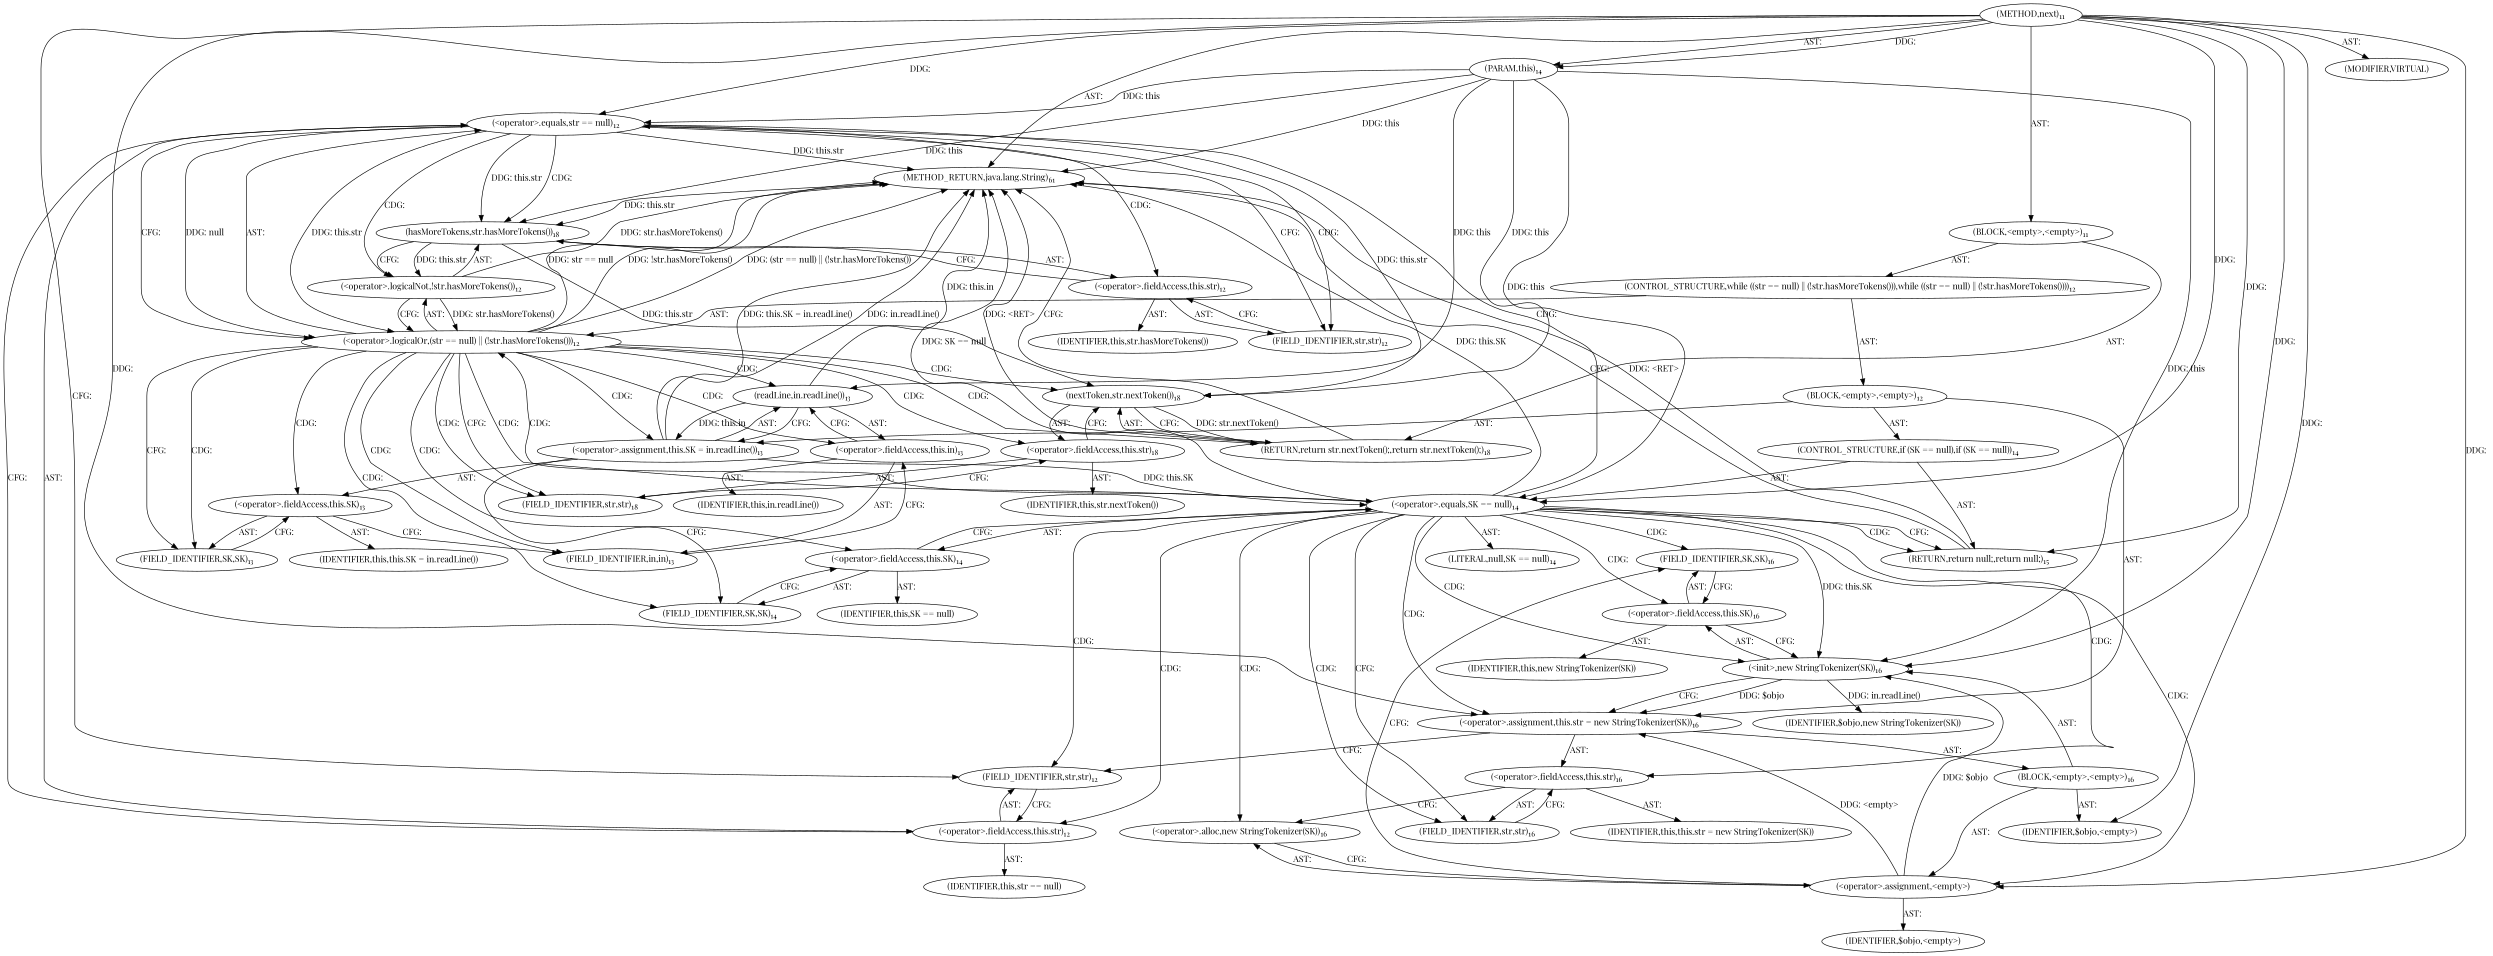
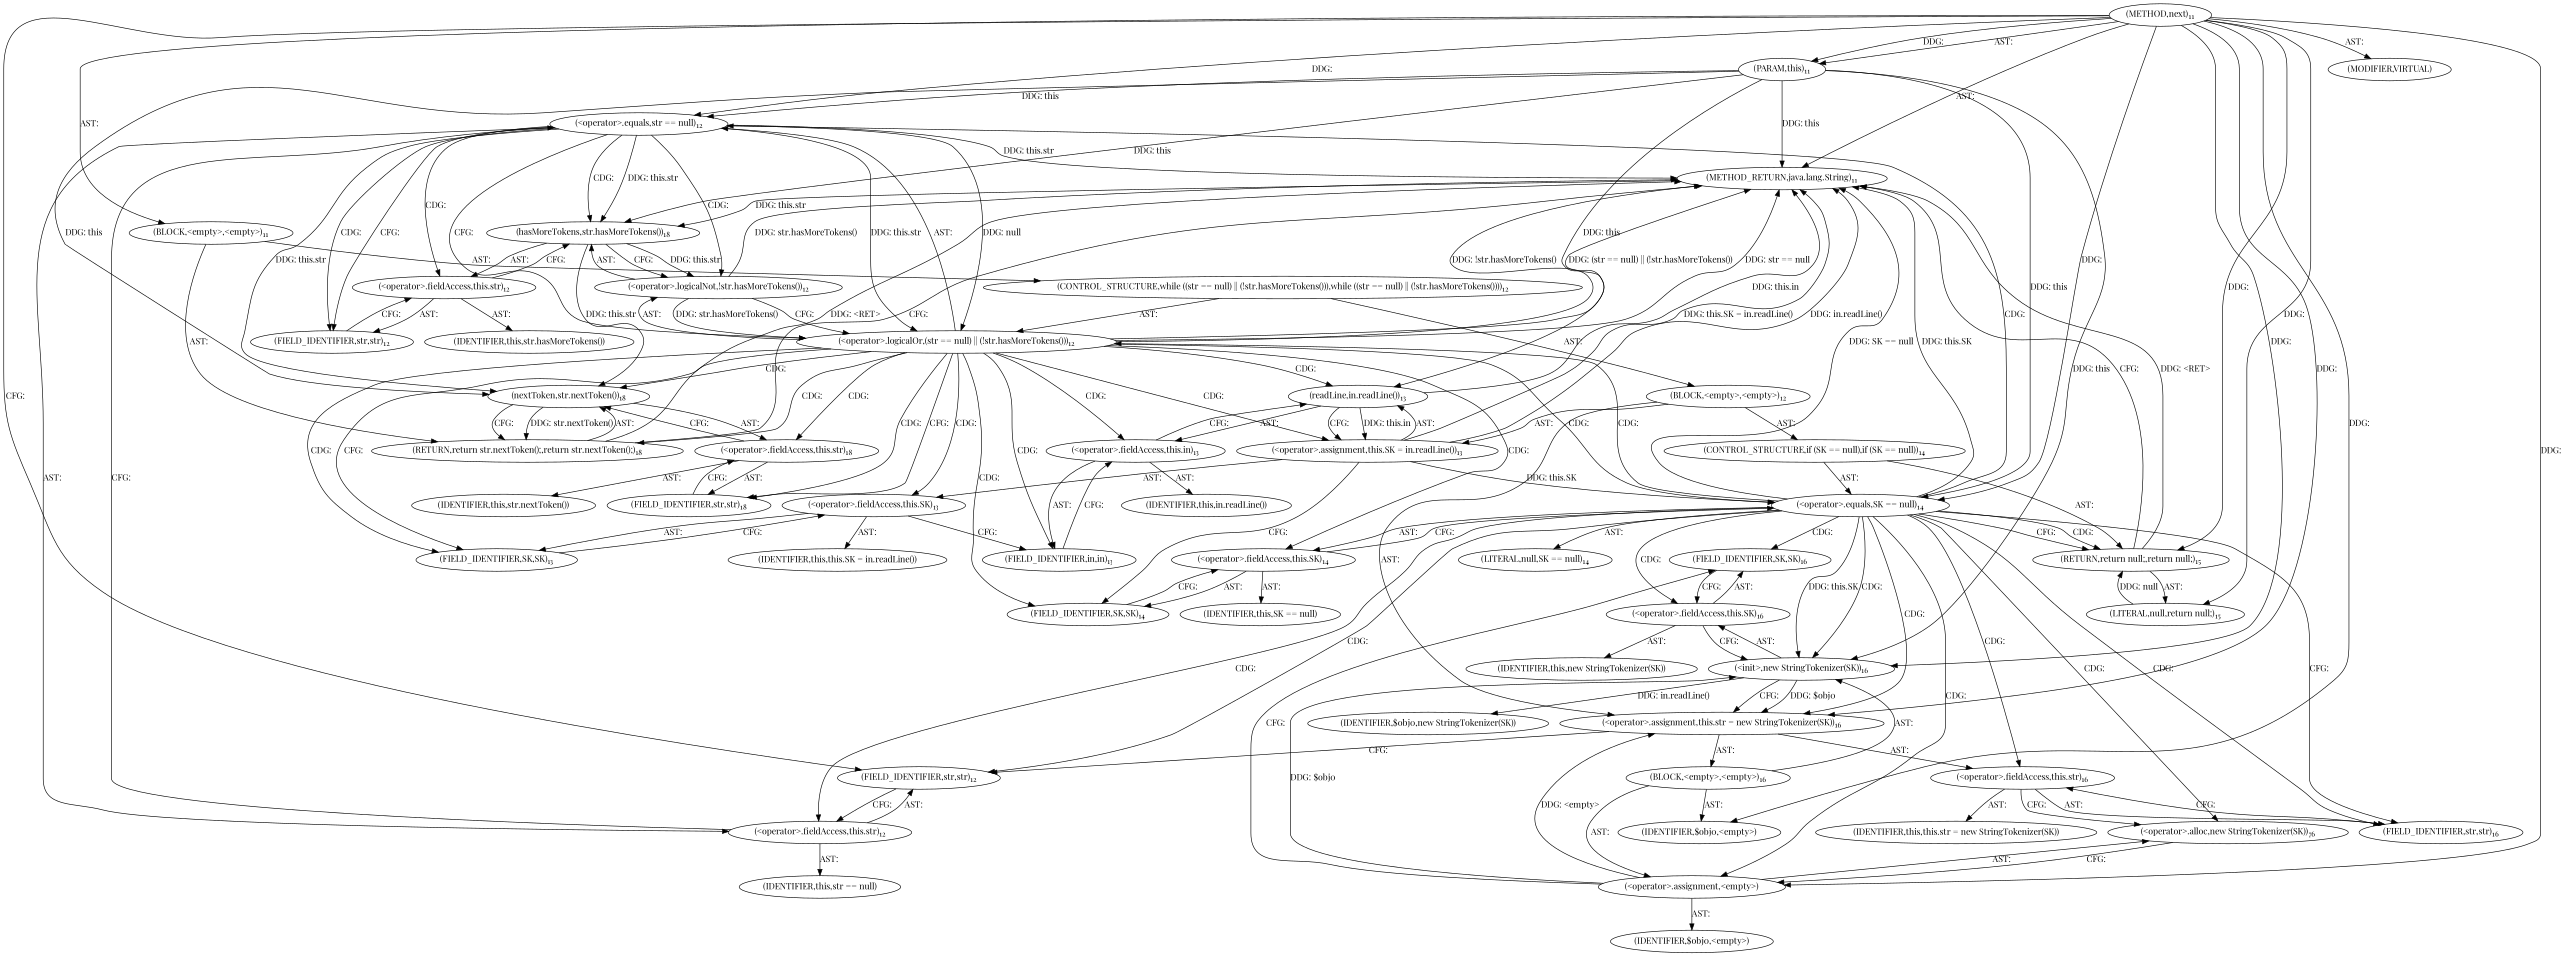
  digraph {
    fontname="Playfair Display"
    node [fontname="Playfair Display"]
    edge [fontname="Playfair Display"]
    n1 [label=<(METHOD,next)<SUB>11</SUB>>]
-   n2 [label=<(PARAM,this)<SUB>14</SUB>>]
+   n2 [label=<(PARAM,this)<SUB>11</SUB>>]
    n3 [label=<(BLOCK,&lt;empty&gt;,&lt;empty&gt;)<SUB>11</SUB>>]
    n4 [label=<(&lt;operator&gt;.equals,str == null)<SUB>12</SUB>>]
    n5 [label=<(FIELD_IDENTIFIER,str,str)<SUB>12</SUB>>]
    n6 [label=<(&lt;operator&gt;.equals,SK == null)<SUB>14</SUB>>]
    n7 [label=<(RETURN,return null;,return null;)<SUB>15</SUB>>]
+   n8 [label=<(LITERAL,null,return null;)<SUB>15</SUB>>]
    n9 [label=<(&lt;operator&gt;.assignment,this.str = new StringTokenizer(SK))<SUB>16</SUB>>]
    n10 [label=<(&lt;operator&gt;.assignment,&lt;empty&gt;)>]
    n11 [label=<(&lt;init&gt;,new StringTokenizer(SK))<SUB>16</SUB>>]
    n12 [label=<(IDENTIFIER,$obj0,&lt;empty&gt;)>]
    n13 [label=<(MODIFIER,VIRTUAL)>]
-   n14 [label=<(METHOD_RETURN,java.lang.String)<SUB>61</SUB>>]
+   n14 [label=<(METHOD_RETURN,java.lang.String)<SUB>11</SUB>>]
    n15 [label=<(hasMoreTokens,str.hasMoreTokens())<SUB>18</SUB>>]
    n16 [label=<(readLine,in.readLine())<SUB>13</SUB>>]
    n17 [label=<(nextToken,str.nextToken())<SUB>18</SUB>>]
    n18 [label=<(CONTROL_STRUCTURE,while ((str == null) || (!str.hasMoreTokens())),while ((str == null) || (!str.hasMoreTokens())))<SUB>12</SUB>>]
    n19 [label=<(RETURN,return str.nextToken();,return str.nextToken();)<SUB>18</SUB>>]
    n20 [label=<(&lt;operator&gt;.logicalOr,(str == null) || (!str.hasMoreTokens()))<SUB>12</SUB>>]
    n21 [label=<(&lt;operator&gt;.logicalNot,!str.hasMoreTokens())<SUB>12</SUB>>]
    n22 [label=<(&lt;operator&gt;.fieldAccess,this.str)<SUB>12</SUB>>]
    n23 [label=<(&lt;operator&gt;.fieldAccess,this.str)<SUB>12</SUB>>]
    n24 [label=<(FIELD_IDENTIFIER,str,str)<SUB>12</SUB>>]
    n25 [label=<(&lt;operator&gt;.fieldAccess,this.SK)<SUB>14</SUB>>]
    n26 [label=<(LITERAL,null,SK == null)<SUB>14</SUB>>]
    n27 [label=<(&lt;operator&gt;.fieldAccess,this.str)<SUB>16</SUB>>]
    n28 [label=<(FIELD_IDENTIFIER,str,str)<SUB>16</SUB>>]
-   n29 [label=<(&lt;operator&gt;.alloc,new StringTokenizer(SK))<SUB>16</SUB>>]
+   n29 [label=<(&lt;operator&gt;.alloc,new StringTokenizer(SK))<SUB>76</SUB>>]
    n30 [label=<(&lt;operator&gt;.fieldAccess,this.SK)<SUB>16</SUB>>]
    n31 [label=<(FIELD_IDENTIFIER,SK,SK)<SUB>16</SUB>>]
    n32 [label=<(BLOCK,&lt;empty&gt;,&lt;empty&gt;)<SUB>16</SUB>>]
    n33 [label=<(IDENTIFIER,$obj0,&lt;empty&gt;)>]
    n34 [label=<(IDENTIFIER,$obj0,new StringTokenizer(SK))>]
    n35 [label=<(&lt;operator&gt;.assignment,this.SK = in.readLine())<SUB>13</SUB>>]
    n36 [label=<(&lt;operator&gt;.fieldAccess,this.in)<SUB>13</SUB>>]
    n37 [label=<(&lt;operator&gt;.fieldAccess,this.str)<SUB>18</SUB>>]
    n38 [label=<(BLOCK,&lt;empty&gt;,&lt;empty&gt;)<SUB>12</SUB>>]
    n39 [label=<(&lt;operator&gt;.fieldAccess,this.SK)<SUB>13</SUB>>]
    n40 [label=<(FIELD_IDENTIFIER,SK,SK)<SUB>13</SUB>>]
    n41 [label=<(FIELD_IDENTIFIER,in,in)<SUB>13</SUB>>]
    n42 [label=<(FIELD_IDENTIFIER,SK,SK)<SUB>14</SUB>>]
    n43 [label=<(FIELD_IDENTIFIER,str,str)<SUB>18</SUB>>]
    n44 [label=<(CONTROL_STRUCTURE,if (SK == null),if (SK == null))<SUB>14</SUB>>]
    n45 [label=<(IDENTIFIER,this,this.SK = in.readLine())>]
    n46 [label=<(IDENTIFIER,this,in.readLine())>]
    n47 [label=<(IDENTIFIER,this,SK == null)>]
    n48 [label=<(IDENTIFIER,this,str.nextToken())>]
    n49 [label=<(IDENTIFIER,this,str == null)>]
    n50 [label=<(IDENTIFIER,this,str.hasMoreTokens())>]
    n51 [label=<(IDENTIFIER,this,this.str = new StringTokenizer(SK))>]
    n52 [label=<(IDENTIFIER,this,new StringTokenizer(SK))>]
    n1 -> n2 [label="AST: "]
    n1 -> n2 [label="DDG: "]
    n1 -> n3 [label="AST: "]
    n1 -> n4 [label="DDG: "]
    n1 -> n5 [label="CFG: "]
    n1 -> n6 [label="DDG: "]
    n1 -> n7 [label="DDG: "]
+   n1 -> n8 [label="DDG: "]
    n1 -> n9 [label="DDG: "]
    n1 -> n10 [label="DDG: "]
    n1 -> n11 [label="DDG: "]
    n1 -> n12 [label="DDG: "]
    n1 -> n13 [label="AST: "]
    n1 -> n14 [label="AST: "]
    n2 -> n4 [label="DDG: this"]
    n2 -> n6 [label="DDG: this"]
    n2 -> n11 [label="DDG: this"]
    n2 -> n14 [label="DDG: this"]
    n2 -> n15 [label="DDG: this"]
    n2 -> n16 [label="DDG: this"]
    n2 -> n17 [label="DDG: this"]
    n3 -> n18 [label="AST: "]
    n3 -> n19 [label="AST: "]
    n4 -> n14 [label="DDG: this.str"]
    n4 -> n15 [label="DDG: this.str"]
    n4 -> n15 [label="CDG: "]
    n4 -> n17 [label="DDG: this.str"]
    n4 -> n20 [label="CFG: "]
    n4 -> n20 [label="DDG: this.str"]
    n4 -> n20 [label="DDG: null"]
    n4 -> n21 [label="CDG: "]
    n4 -> n22 [label="AST: "]
    n4 -> n23 [label="CDG: "]
    n4 -> n24 [label="CFG: "]
    n4 -> n24 [label="CDG: "]
    n5 -> n22 [label="CFG: "]
    n6 -> n4 [label="CDG: "]
    n6 -> n5 [label="CDG: "]
    n6 -> n7 [label="CFG: "]
    n6 -> n7 [label="CDG: "]
    n6 -> n9 [label="CDG: "]
    n6 -> n10 [label="CDG: "]
    n6 -> n11 [label="DDG: this.SK"]
    n6 -> n11 [label="CDG: "]
    n6 -> n14 [label="DDG: this.SK"]
    n6 -> n14 [label="DDG: SK == null"]
    n6 -> n20 [label="CDG: "]
    n6 -> n22 [label="CDG: "]
    n6 -> n25 [label="AST: "]
    n6 -> n26 [label="AST: "]
    n6 -> n27 [label="CDG: "]
    n6 -> n28 [label="CFG: "]
    n6 -> n28 [label="CDG: "]
    n6 -> n29 [label="CDG: "]
    n6 -> n30 [label="CDG: "]
    n6 -> n31 [label="CDG: "]
+   n7 -> n8 [label="AST: "]
    n7 -> n14 [label="CFG: "]
    n7 -> n14 [label="DDG: &lt;RET&gt;"]
+   n8 -> n7 [label="DDG: null"]
    n9 -> n5 [label="CFG: "]
    n9 -> n27 [label="AST: "]
    n9 -> n32 [label="AST: "]
    n10 -> n9 [label="DDG: &lt;empty&gt;"]
    n10 -> n11 [label="DDG: $obj0"]
    n10 -> n29 [label="AST: "]
    n10 -> n31 [label="CFG: "]
    n10 -> n33 [label="AST: "]
    n11 -> n9 [label="CFG: "]
    n11 -> n9 [label="DDG: $obj0"]
    n11 -> n30 [label="AST: "]
    n11 -> n34 [label="DDG: in.readLine()"]
    n14 -> n15 [label="DDG: this.str"]
    n15 -> n17 [label="DDG: this.str"]
    n15 -> n21 [label="CFG: "]
    n15 -> n21 [label="DDG: this.str"]
    n15 -> n23 [label="AST: "]
    n16 -> n14 [label="DDG: this.in"]
    n16 -> n35 [label="CFG: "]
    n16 -> n35 [label="DDG: this.in"]
    n16 -> n36 [label="AST: "]
    n17 -> n19 [label="CFG: "]
    n17 -> n19 [label="DDG: str.nextToken()"]
    n17 -> n37 [label="AST: "]
    n18 -> n20 [label="AST: "]
    n18 -> n38 [label="AST: "]
    n19 -> n14 [label="CFG: "]
    n19 -> n14 [label="DDG: &lt;RET&gt;"]
    n19 -> n17 [label="AST: "]
    n20 -> n4 [label="AST: "]
    n20 -> n6 [label="CDG: "]
    n20 -> n14 [label="DDG: str == null"]
    n20 -> n14 [label="DDG: !str.hasMoreTokens()"]
    n20 -> n14 [label="DDG: (str == null) || (!str.hasMoreTokens())"]
    n20 -> n16 [label="CDG: "]
    n20 -> n17 [label="CDG: "]
    n20 -> n19 [label="CDG: "]
    n20 -> n21 [label="AST: "]
    n20 -> n25 [label="CDG: "]
    n20 -> n35 [label="CDG: "]
    n20 -> n36 [label="CDG: "]
    n20 -> n37 [label="CDG: "]
    n20 -> n39 [label="CDG: "]
    n20 -> n40 [label="CFG: "]
    n20 -> n40 [label="CDG: "]
    n20 -> n41 [label="CDG: "]
    n20 -> n42 [label="CDG: "]
    n20 -> n43 [label="CFG: "]
    n20 -> n43 [label="CDG: "]
    n21 -> n14 [label="DDG: str.hasMoreTokens()"]
    n21 -> n15 [label="AST: "]
    n21 -> n20 [label="CFG: "]
    n21 -> n20 [label="DDG: str.hasMoreTokens()"]
    n22 -> n4 [label="CFG: "]
    n22 -> n5 [label="AST: "]
    n22 -> n49 [label="AST: "]
    n23 -> n15 [label="CFG: "]
    n23 -> n24 [label="AST: "]
    n23 -> n50 [label="AST: "]
    n24 -> n23 [label="CFG: "]
    n25 -> n6 [label="CFG: "]
    n25 -> n42 [label="AST: "]
    n25 -> n47 [label="AST: "]
    n27 -> n28 [label="AST: "]
    n27 -> n29 [label="CFG: "]
    n27 -> n51 [label="AST: "]
    n28 -> n27 [label="CFG: "]
    n29 -> n10 [label="CFG: "]
    n30 -> n11 [label="CFG: "]
    n30 -> n31 [label="AST: "]
    n30 -> n52 [label="AST: "]
    n31 -> n30 [label="CFG: "]
    n32 -> n10 [label="AST: "]
    n32 -> n11 [label="AST: "]
    n32 -> n12 [label="AST: "]
    n35 -> n6 [label="DDG: this.SK"]
    n35 -> n14 [label="DDG: in.readLine()"]
    n35 -> n14 [label="DDG: this.SK = in.readLine()"]
    n35 -> n16 [label="AST: "]
    n35 -> n39 [label="AST: "]
    n35 -> n42 [label="CFG: "]
    n36 -> n16 [label="CFG: "]
    n36 -> n41 [label="AST: "]
    n36 -> n46 [label="AST: "]
    n37 -> n17 [label="CFG: "]
    n37 -> n43 [label="AST: "]
    n37 -> n48 [label="AST: "]
    n38 -> n9 [label="AST: "]
    n38 -> n35 [label="AST: "]
    n38 -> n44 [label="AST: "]
    n39 -> n40 [label="AST: "]
    n39 -> n41 [label="CFG: "]
    n39 -> n45 [label="AST: "]
    n40 -> n39 [label="CFG: "]
    n41 -> n36 [label="CFG: "]
    n42 -> n25 [label="CFG: "]
    n43 -> n37 [label="CFG: "]
    n44 -> n6 [label="AST: "]
    n44 -> n7 [label="AST: "]
  }
